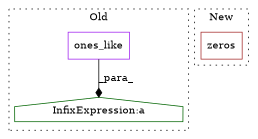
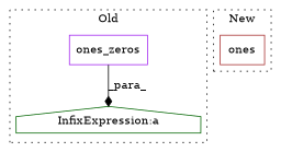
  digraph {
    node [a=32 shape=box]
-   n1 [l="10,1" label=ones_like s="15110,15217" color=purple]
+   n1 [l="10,1" label=ones_zeros s="15110,15217" color=purple]
    n2 [a=27 l=3 label="InfixExpression:a" s=15266 shape=house color=darkgreen]
-   n3 [l="6,1" label=zeros s="14452,14470" color=brown]
+   n3 [l="6,1" label=ones s="14452,14470" color=brown]
    subgraph cluster_1 {
      label=Old
      style=dotted
      n1
      n2
    }
    subgraph cluster_2 {
      label=New
      style=dotted
      n3
    }
    n1 -> n2 [label=_para_ arrowhead=diamond]
  }
